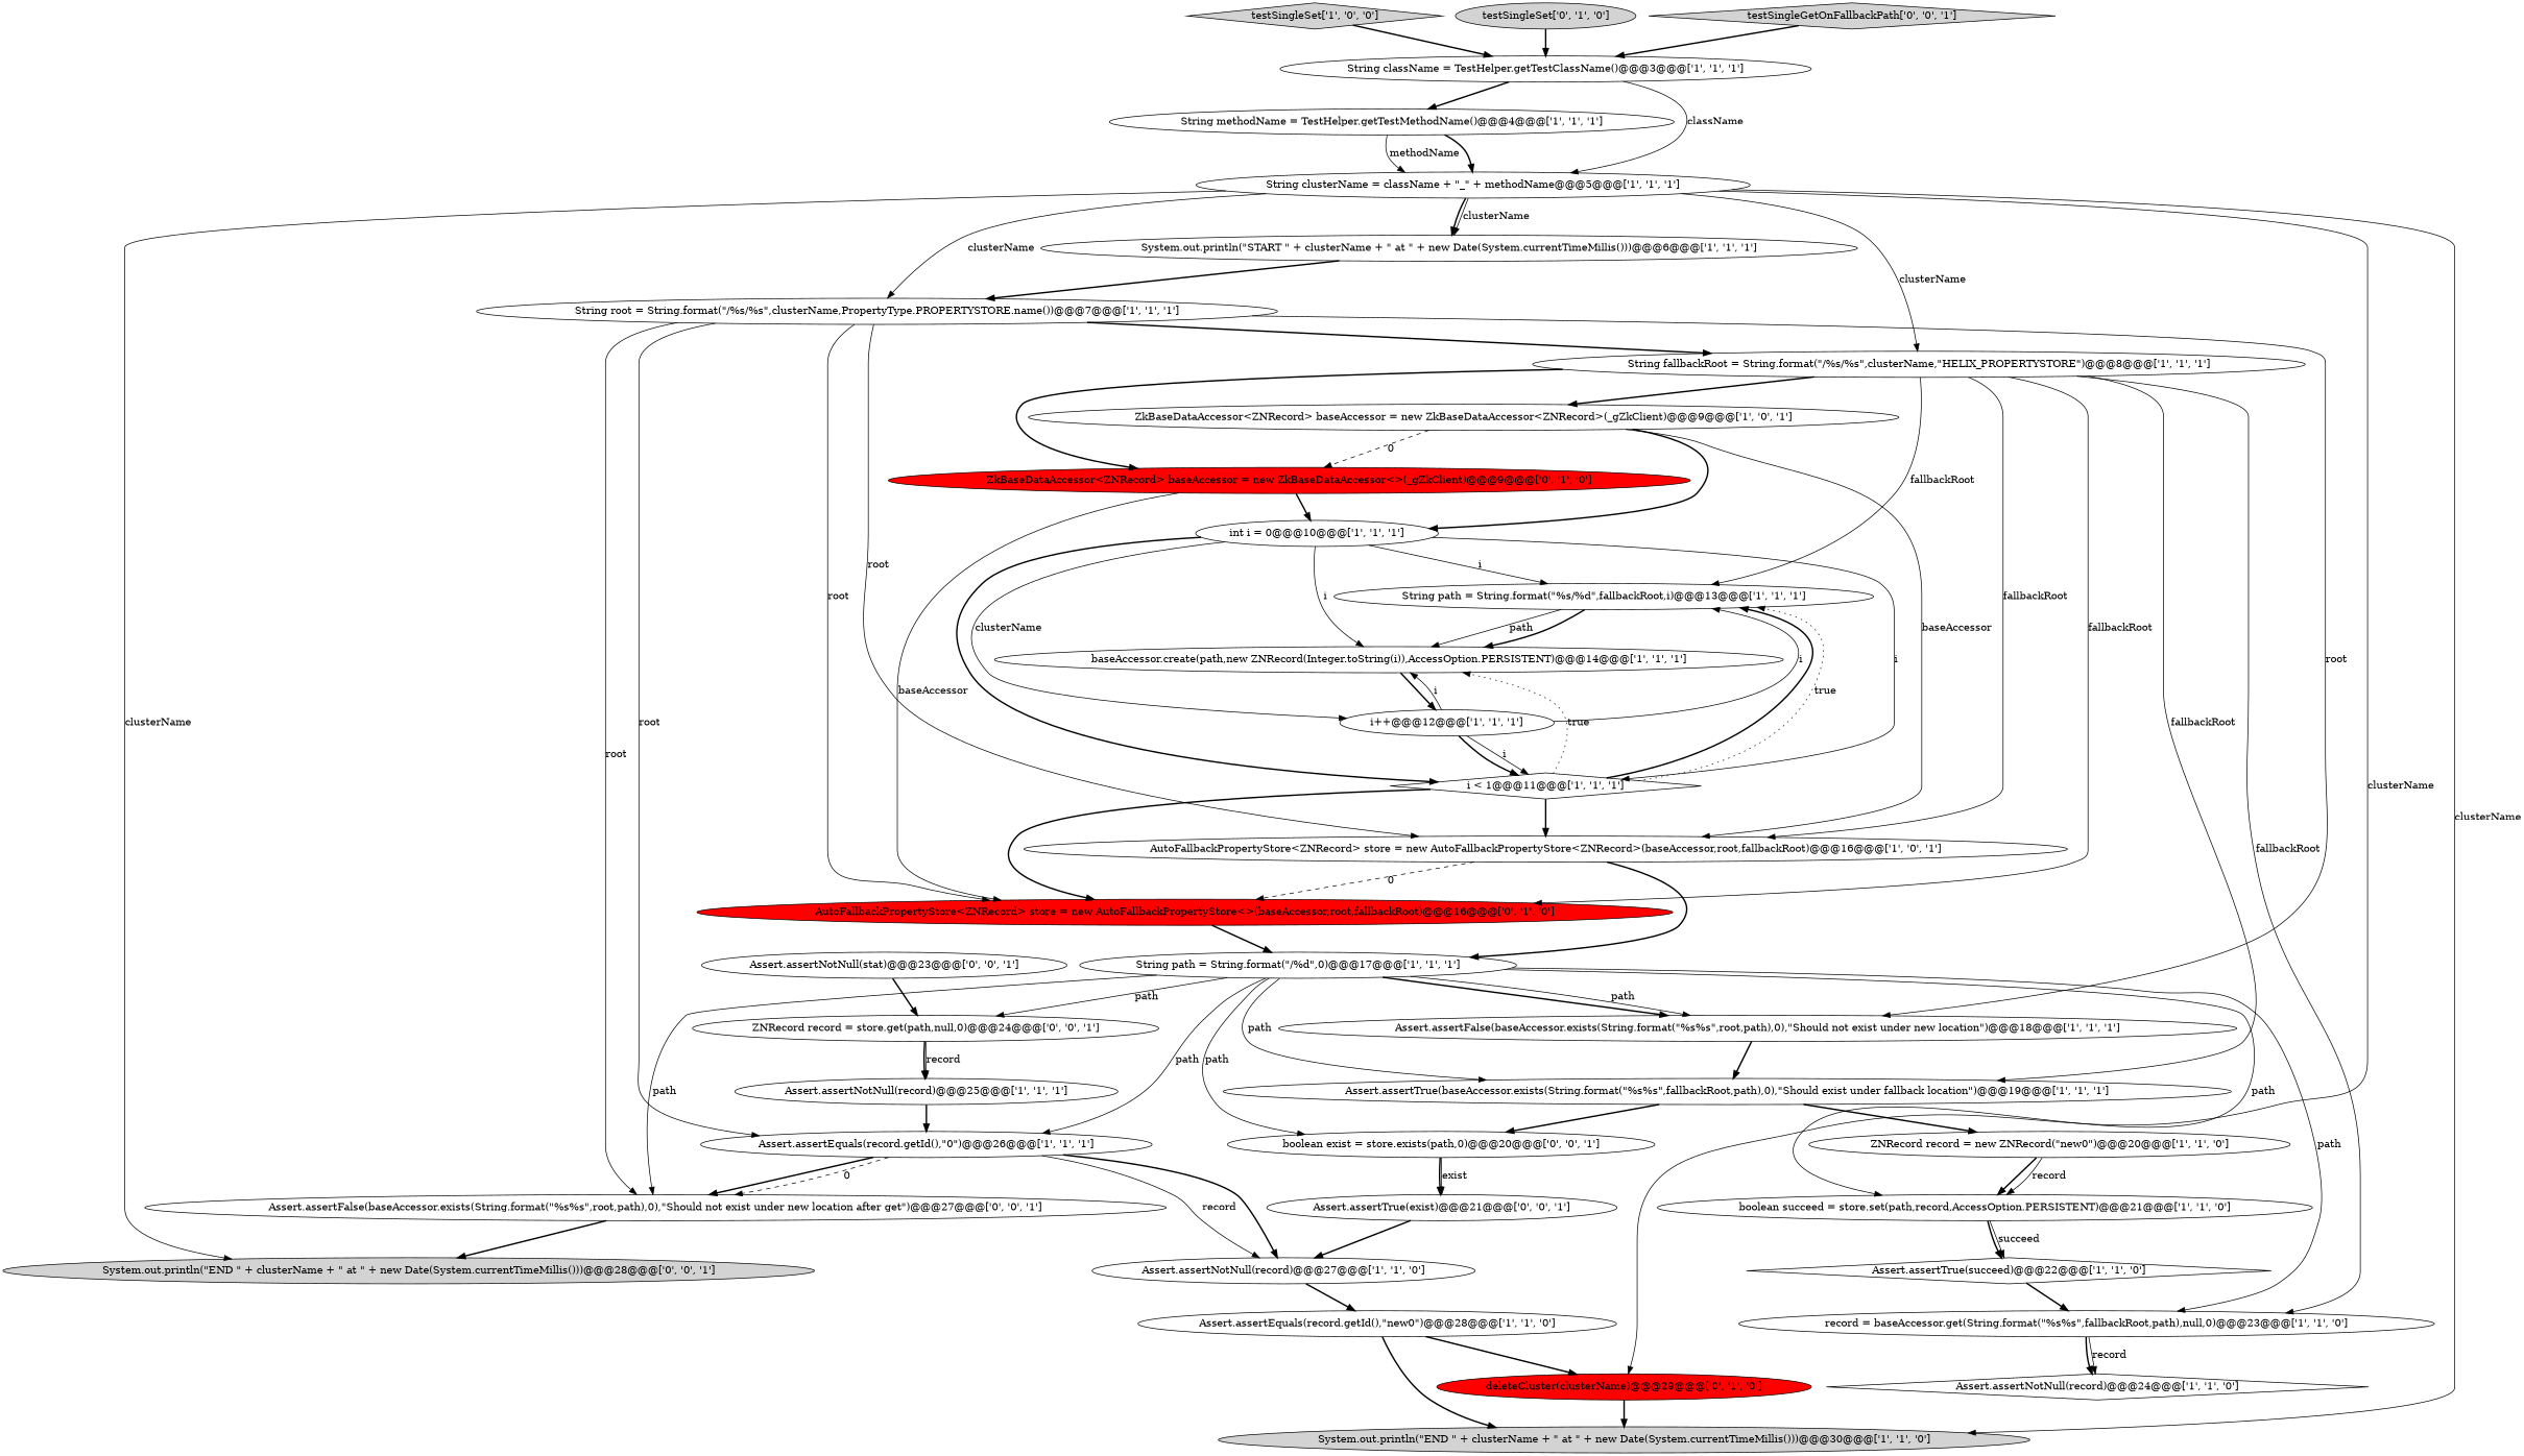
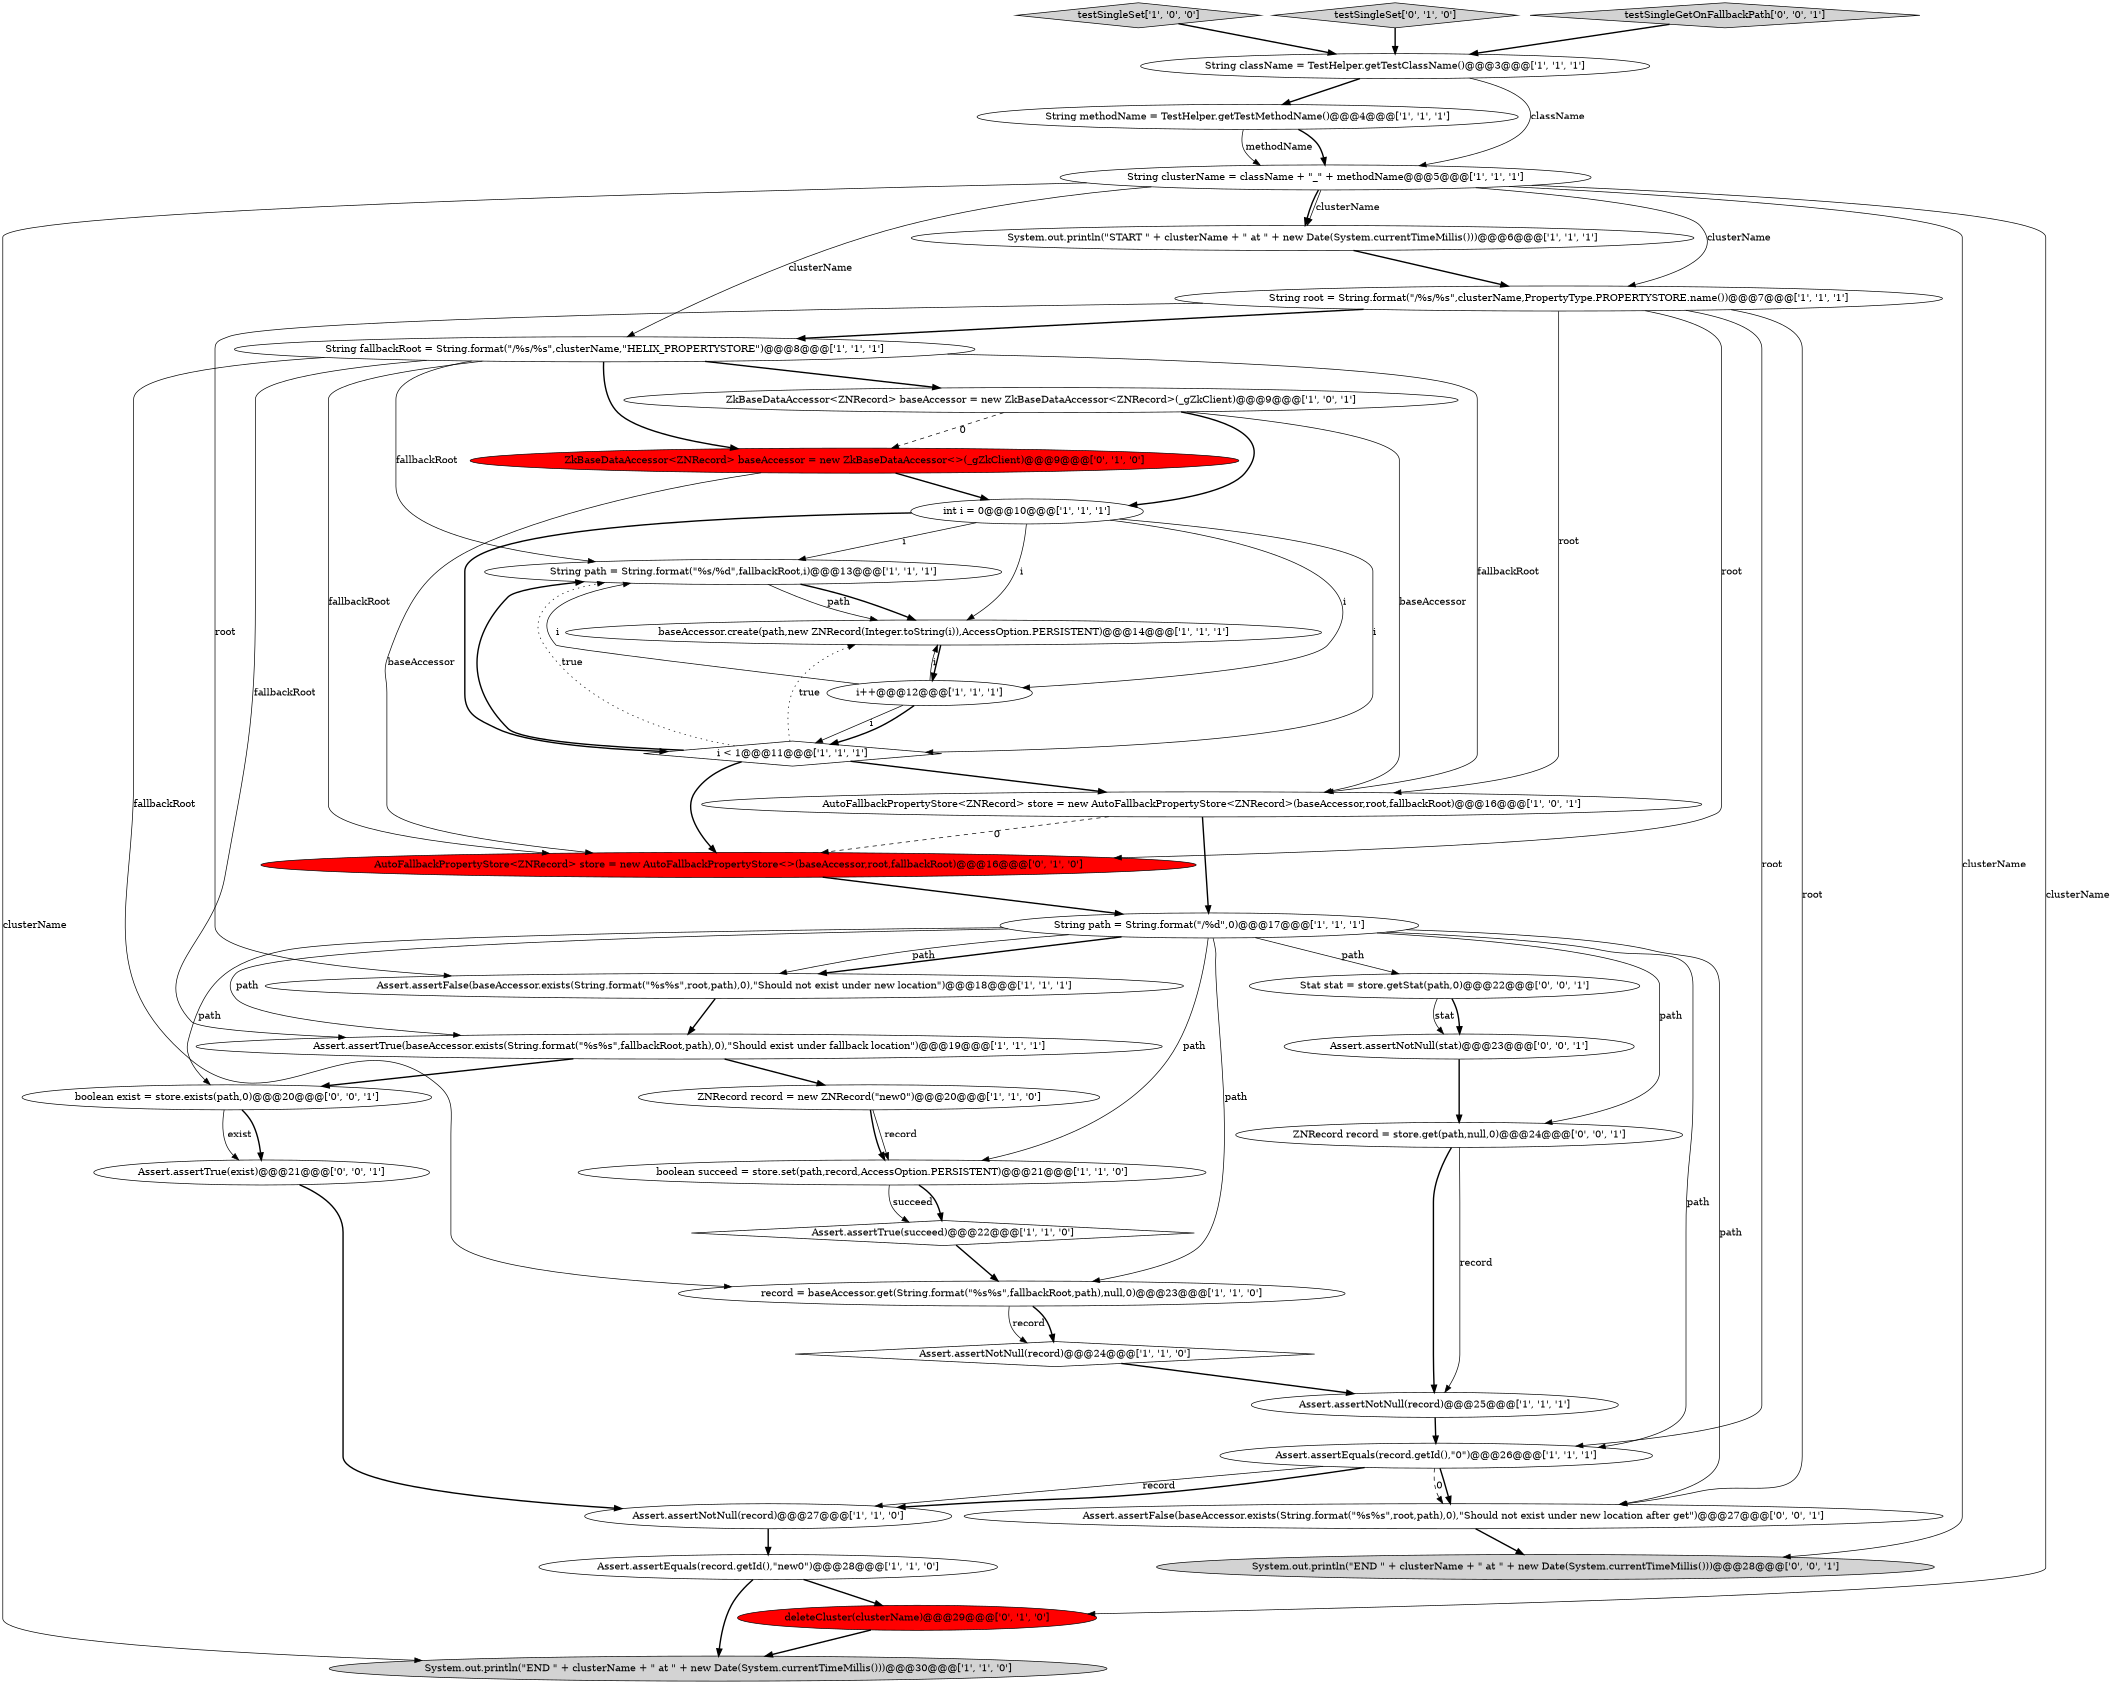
  digraph {
    node [fillcolor=white shape=ellipse style=filled]
    edge [style=solid]
    n1 [label="String methodName = TestHelper.getTestMethodName()@@@4@@@['1', '1', '1']"]
    n2 [label="String clusterName = className + \"_\" + methodName@@@5@@@['1', '1', '1']"]
    n3 [label="String root = String.format(\"/%s/%s\",clusterName,PropertyType.PROPERTYSTORE.name())@@@7@@@['1', '1', '1']"]
    n4 [label="String fallbackRoot = String.format(\"/%s/%s\",clusterName,\"HELIX_PROPERTYSTORE\")@@@8@@@['1', '1', '1']"]
    n5 [fillcolor=lightgray label="System.out.println(\"END \" + clusterName + \" at \" + new Date(System.currentTimeMillis()))@@@30@@@['1', '1', '0']"]
    n6 [fillcolor=red label="deleteCluster(clusterName)@@@29@@@['0', '1', '0']"]
    n7 [label="System.out.println(\"START \" + clusterName + \" at \" + new Date(System.currentTimeMillis()))@@@6@@@['1', '1', '1']"]
    n8 [fillcolor=lightgray label="System.out.println(\"END \" + clusterName + \" at \" + new Date(System.currentTimeMillis()))@@@28@@@['0', '0', '1']"]
    n9 [label="Assert.assertNotNull(stat)@@@23@@@['0', '0', '1']"]
    n10 [label="ZNRecord record = store.get(path,null,0)@@@24@@@['0', '0', '1']"]
    n11 [label="Assert.assertNotNull(record)@@@25@@@['1', '1', '1']"]
    n12 [label="Assert.assertFalse(baseAccessor.exists(String.format(\"%s%s\",root,path),0),\"Should not exist under new location\")@@@18@@@['1', '1', '1']"]
    n13 [label="Assert.assertFalse(baseAccessor.exists(String.format(\"%s%s\",root,path),0),\"Should not exist under new location after get\")@@@27@@@['0', '0', '1']"]
    n14 [label="Assert.assertEquals(record.getId(),\"0\")@@@26@@@['1', '1', '1']"]
    n15 [label="AutoFallbackPropertyStore<ZNRecord> store = new AutoFallbackPropertyStore<ZNRecord>(baseAccessor,root,fallbackRoot)@@@16@@@['1', '0', '1']"]
    n16 [fillcolor=red label="AutoFallbackPropertyStore<ZNRecord> store = new AutoFallbackPropertyStore<>(baseAccessor,root,fallbackRoot)@@@16@@@['0', '1', '0']"]
    n17 [label="String path = String.format(\"%s/%d\",fallbackRoot,i)@@@13@@@['1', '1', '1']"]
    n18 [label="record = baseAccessor.get(String.format(\"%s%s\",fallbackRoot,path),null,0)@@@23@@@['1', '1', '0']"]
    n19 [label="Assert.assertTrue(baseAccessor.exists(String.format(\"%s%s\",fallbackRoot,path),0),\"Should exist under fallback location\")@@@19@@@['1', '1', '1']"]
    n20 [label="ZkBaseDataAccessor<ZNRecord> baseAccessor = new ZkBaseDataAccessor<ZNRecord>(_gZkClient)@@@9@@@['1', '0', '1']"]
    n21 [fillcolor=red label="ZkBaseDataAccessor<ZNRecord> baseAccessor = new ZkBaseDataAccessor<>(_gZkClient)@@@9@@@['0', '1', '0']"]
    n22 [label="Assert.assertNotNull(record)@@@27@@@['1', '1', '0']"]
    n23 [label="String path = String.format(\"/%d\",0)@@@17@@@['1', '1', '1']"]
    n24 [label="int i = 0@@@10@@@['1', '1', '1']"]
    n25 [label="i++@@@12@@@['1', '1', '1']"]
    n26 [label="i < 1@@@11@@@['1', '1', '1']" shape=diamond]
    n27 [label="baseAccessor.create(path,new ZNRecord(Integer.toString(i)),AccessOption.PERSISTENT)@@@14@@@['1', '1', '1']"]
    n28 [label="Assert.assertNotNull(record)@@@24@@@['1', '1', '0']" shape=diamond]
    n29 [label="ZNRecord record = new ZNRecord(\"new0\")@@@20@@@['1', '1', '0']"]
    n30 [label="boolean exist = store.exists(path,0)@@@20@@@['0', '0', '1']"]
+   n31 [label="Stat stat = store.getStat(path,0)@@@22@@@['0', '0', '1']"]
    n32 [label="Assert.assertTrue(exist)@@@21@@@['0', '0', '1']"]
    n33 [label="Assert.assertTrue(succeed)@@@22@@@['1', '1', '0']" shape=diamond]
    n34 [label="boolean succeed = store.set(path,record,AccessOption.PERSISTENT)@@@21@@@['1', '1', '0']"]
    n35 [fillcolor=lightgray label="testSingleSet['1', '0', '0']" shape=diamond]
    n36 [label="String className = TestHelper.getTestClassName()@@@3@@@['1', '1', '1']"]
-   n37 [fillcolor=lightgray label="testSingleSet['0', '1', '0']"]
+   n37 [fillcolor=lightgray label="testSingleSet['0', '1', '0']" shape=diamond]
    n38 [label="Assert.assertEquals(record.getId(),\"new0\")@@@28@@@['1', '1', '0']"]
    n39 [fillcolor=lightgray label="testSingleGetOnFallbackPath['0', '0', '1']" shape=diamond]
    n1 -> n2 [style=bold]
    n1 -> n2 [label=methodName]
    n2 -> n3 [label=clusterName]
    n2 -> n4 [label=clusterName]
    n2 -> n5 [label=clusterName]
    n2 -> n6 [label=clusterName]
    n2 -> n7 [label=clusterName]
    n2 -> n7 [style=bold]
    n2 -> n8 [label=clusterName]
    n3 -> n4 [style=bold]
    n3 -> n12 [label=root]
    n3 -> n13 [label=root]
    n3 -> n14 [label=root]
    n3 -> n15 [label=root]
    n3 -> n16 [label=root]
    n4 -> n15 [label=fallbackRoot]
    n4 -> n16 [label=fallbackRoot]
    n4 -> n17 [label=fallbackRoot]
    n4 -> n18 [label=fallbackRoot]
    n4 -> n19 [label=fallbackRoot]
    n4 -> n20 [style=bold]
    n4 -> n21 [style=bold]
    n6 -> n5 [style=bold]
    n7 -> n3 [style=bold]
    n9 -> n10 [style=bold]
    n10 -> n11 [label=record]
    n10 -> n11 [style=bold]
    n11 -> n14 [style=bold]
    n12 -> n19 [style=bold]
    n13 -> n8 [style=bold]
    n14 -> n13 [style=bold]
    n14 -> n13 [label=0 style=dashed]
    n14 -> n22 [label=record]
    n14 -> n22 [style=bold]
    n15 -> n16 [label=0 style=dashed]
    n15 -> n23 [style=bold]
    n16 -> n23 [style=bold]
    n17 -> n27 [label=path]
    n17 -> n27 [style=bold]
    n18 -> n28 [label=record]
    n18 -> n28 [style=bold]
    n19 -> n29 [style=bold]
    n19 -> n30 [style=bold]
    n20 -> n15 [label=baseAccessor]
    n20 -> n21 [label=0 style=dashed]
    n20 -> n24 [style=bold]
    n21 -> n16 [label=baseAccessor]
    n21 -> n24 [style=bold]
    n22 -> n38 [style=bold]
    n23 -> n10 [label=path]
    n23 -> n12 [style=bold]
    n23 -> n12 [label=path]
    n23 -> n13 [label=path]
    n23 -> n14 [label=path]
    n23 -> n18 [label=path]
    n23 -> n19 [label=path]
    n23 -> n30 [label=path]
+   n23 -> n31 [label=path]
    n23 -> n34 [label=path]
    n24 -> n17 [label=i]
-   n24 -> n25 [label=clusterName]
+   n24 -> n25 [label=i]
    n24 -> n26 [style=bold]
    n24 -> n26 [label=i]
    n24 -> n27 [label=i]
    n25 -> n17 [label=i]
    n25 -> n26 [label=i]
    n25 -> n26 [style=bold]
    n25 -> n27 [label=i]
    n26 -> n15 [style=bold]
    n26 -> n16 [style=bold]
    n26 -> n17 [style=bold]
    n26 -> n17 [label=true style=dotted]
    n26 -> n27 [label=true style=dotted]
    n27 -> n25 [style=bold]
+   n28 -> n11 [style=bold]
    n29 -> n34 [style=bold]
    n29 -> n34 [label=record]
    n30 -> n32 [label=exist]
    n30 -> n32 [style=bold]
+   n31 -> n9 [style=bold]
+   n31 -> n9 [label=stat]
    n32 -> n22 [style=bold]
    n33 -> n18 [style=bold]
    n34 -> n33 [label=succeed]
    n34 -> n33 [style=bold]
    n35 -> n36 [style=bold]
    n36 -> n1 [style=bold]
    n36 -> n2 [label=className]
    n37 -> n36 [style=bold]
    n38 -> n5 [style=bold]
    n38 -> n6 [style=bold]
    n39 -> n36 [style=bold]
  }
